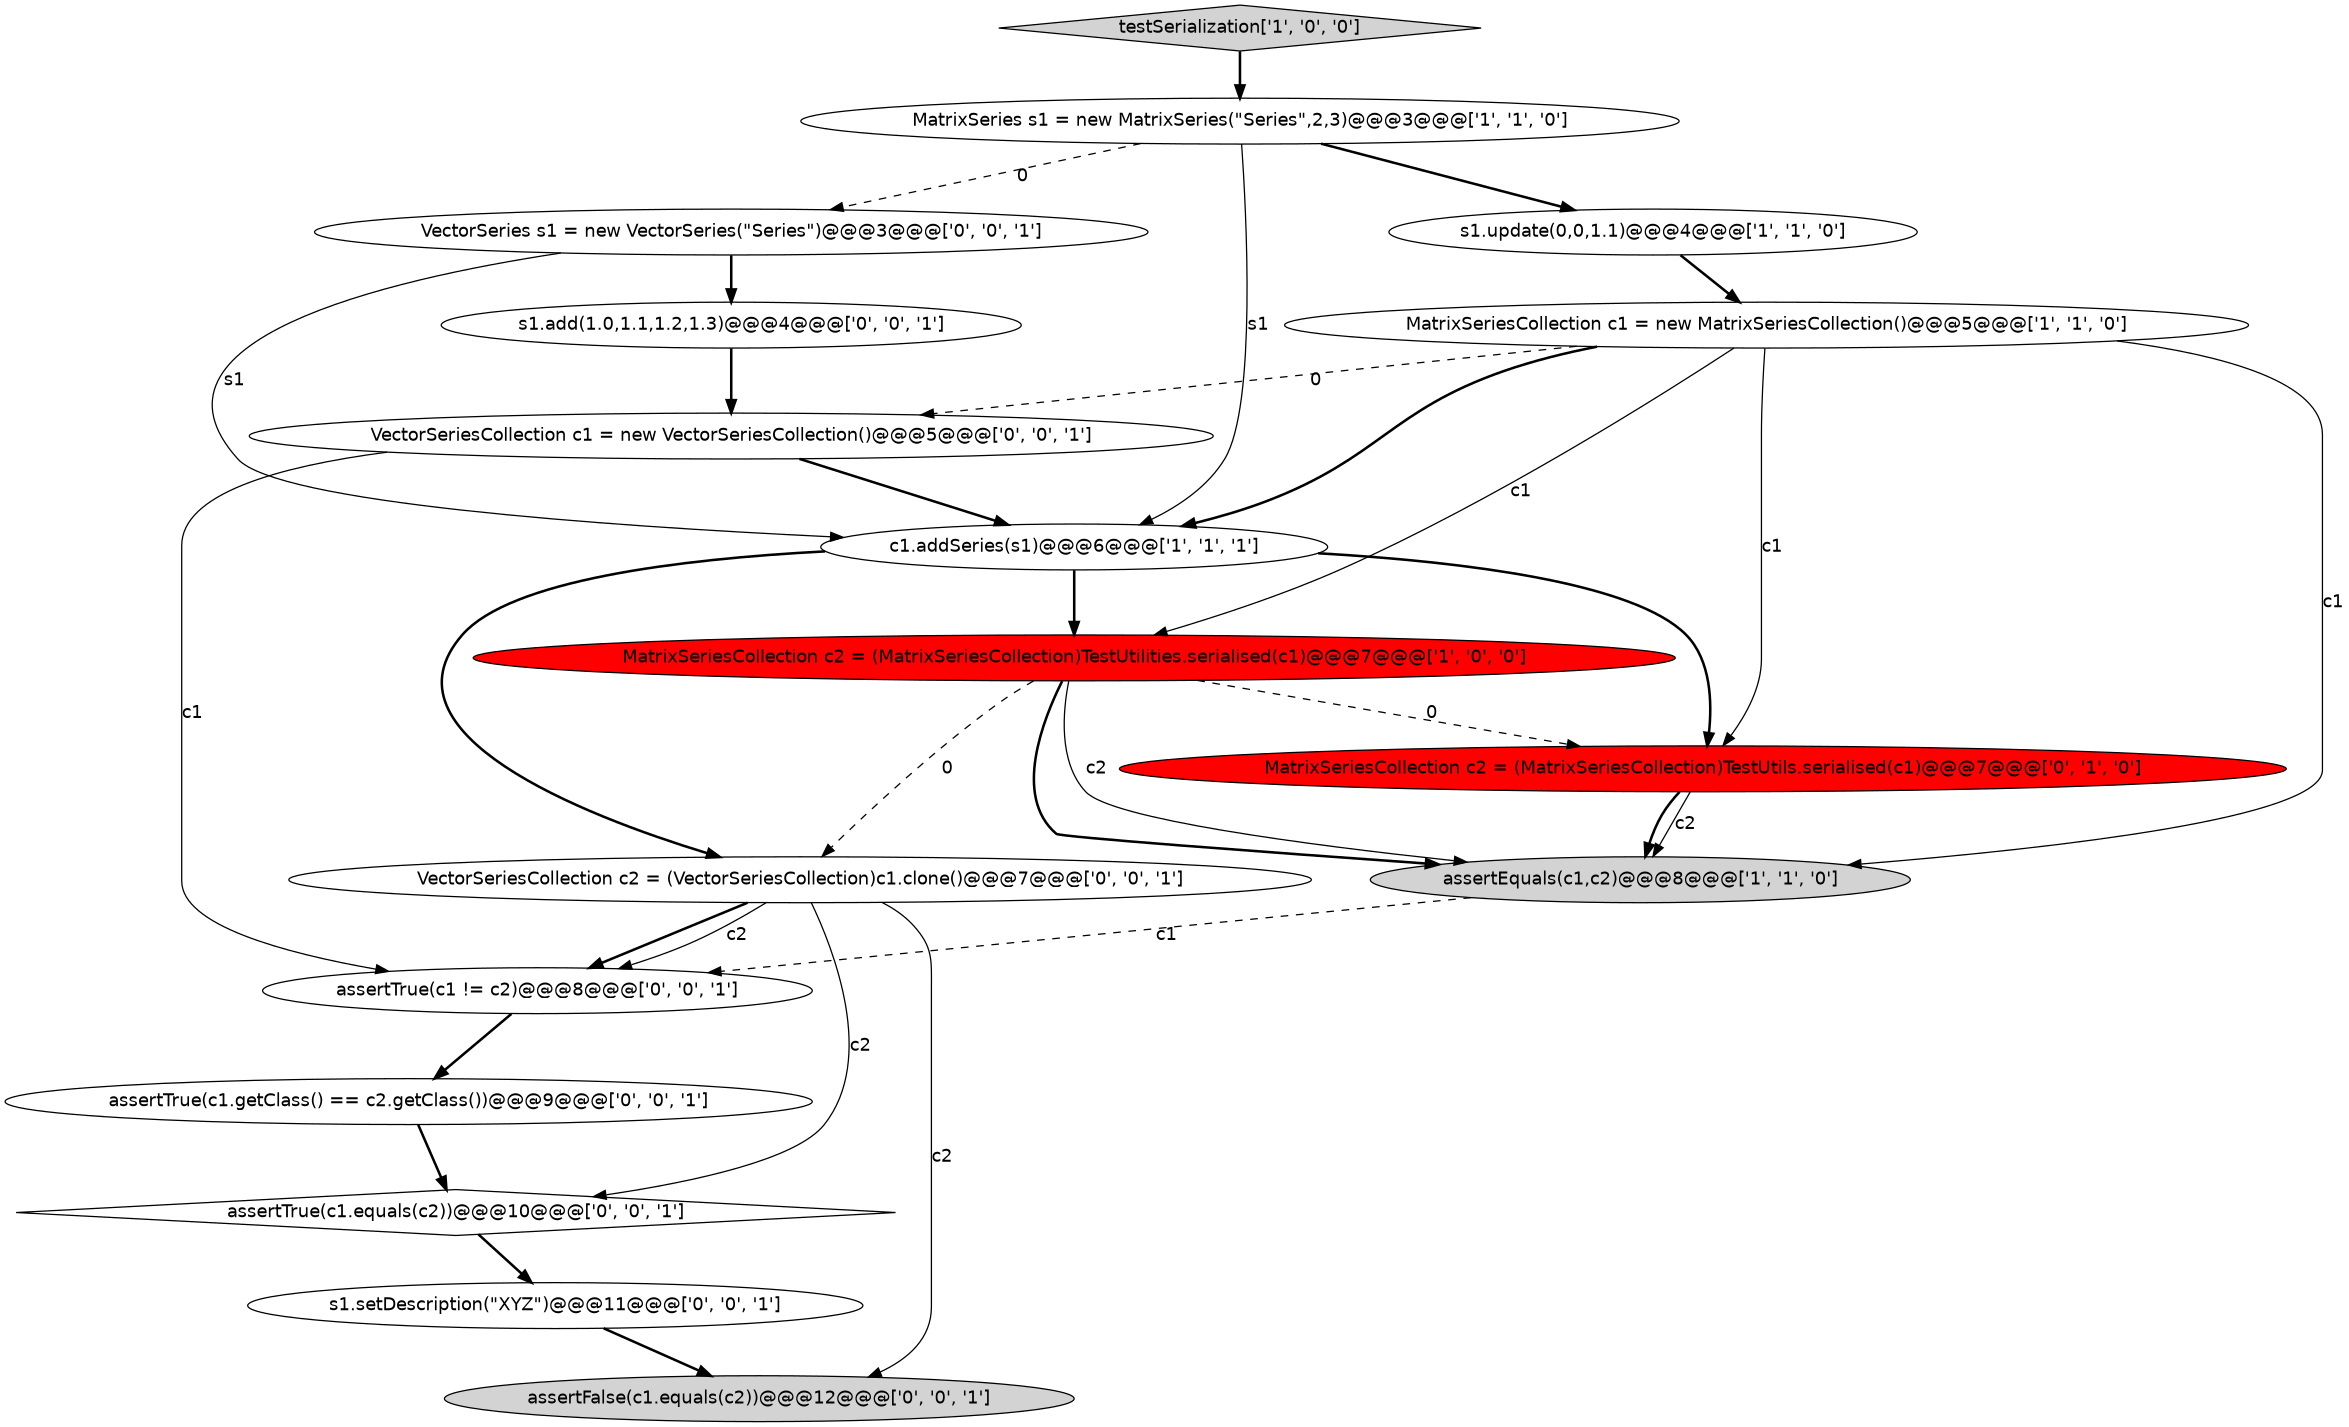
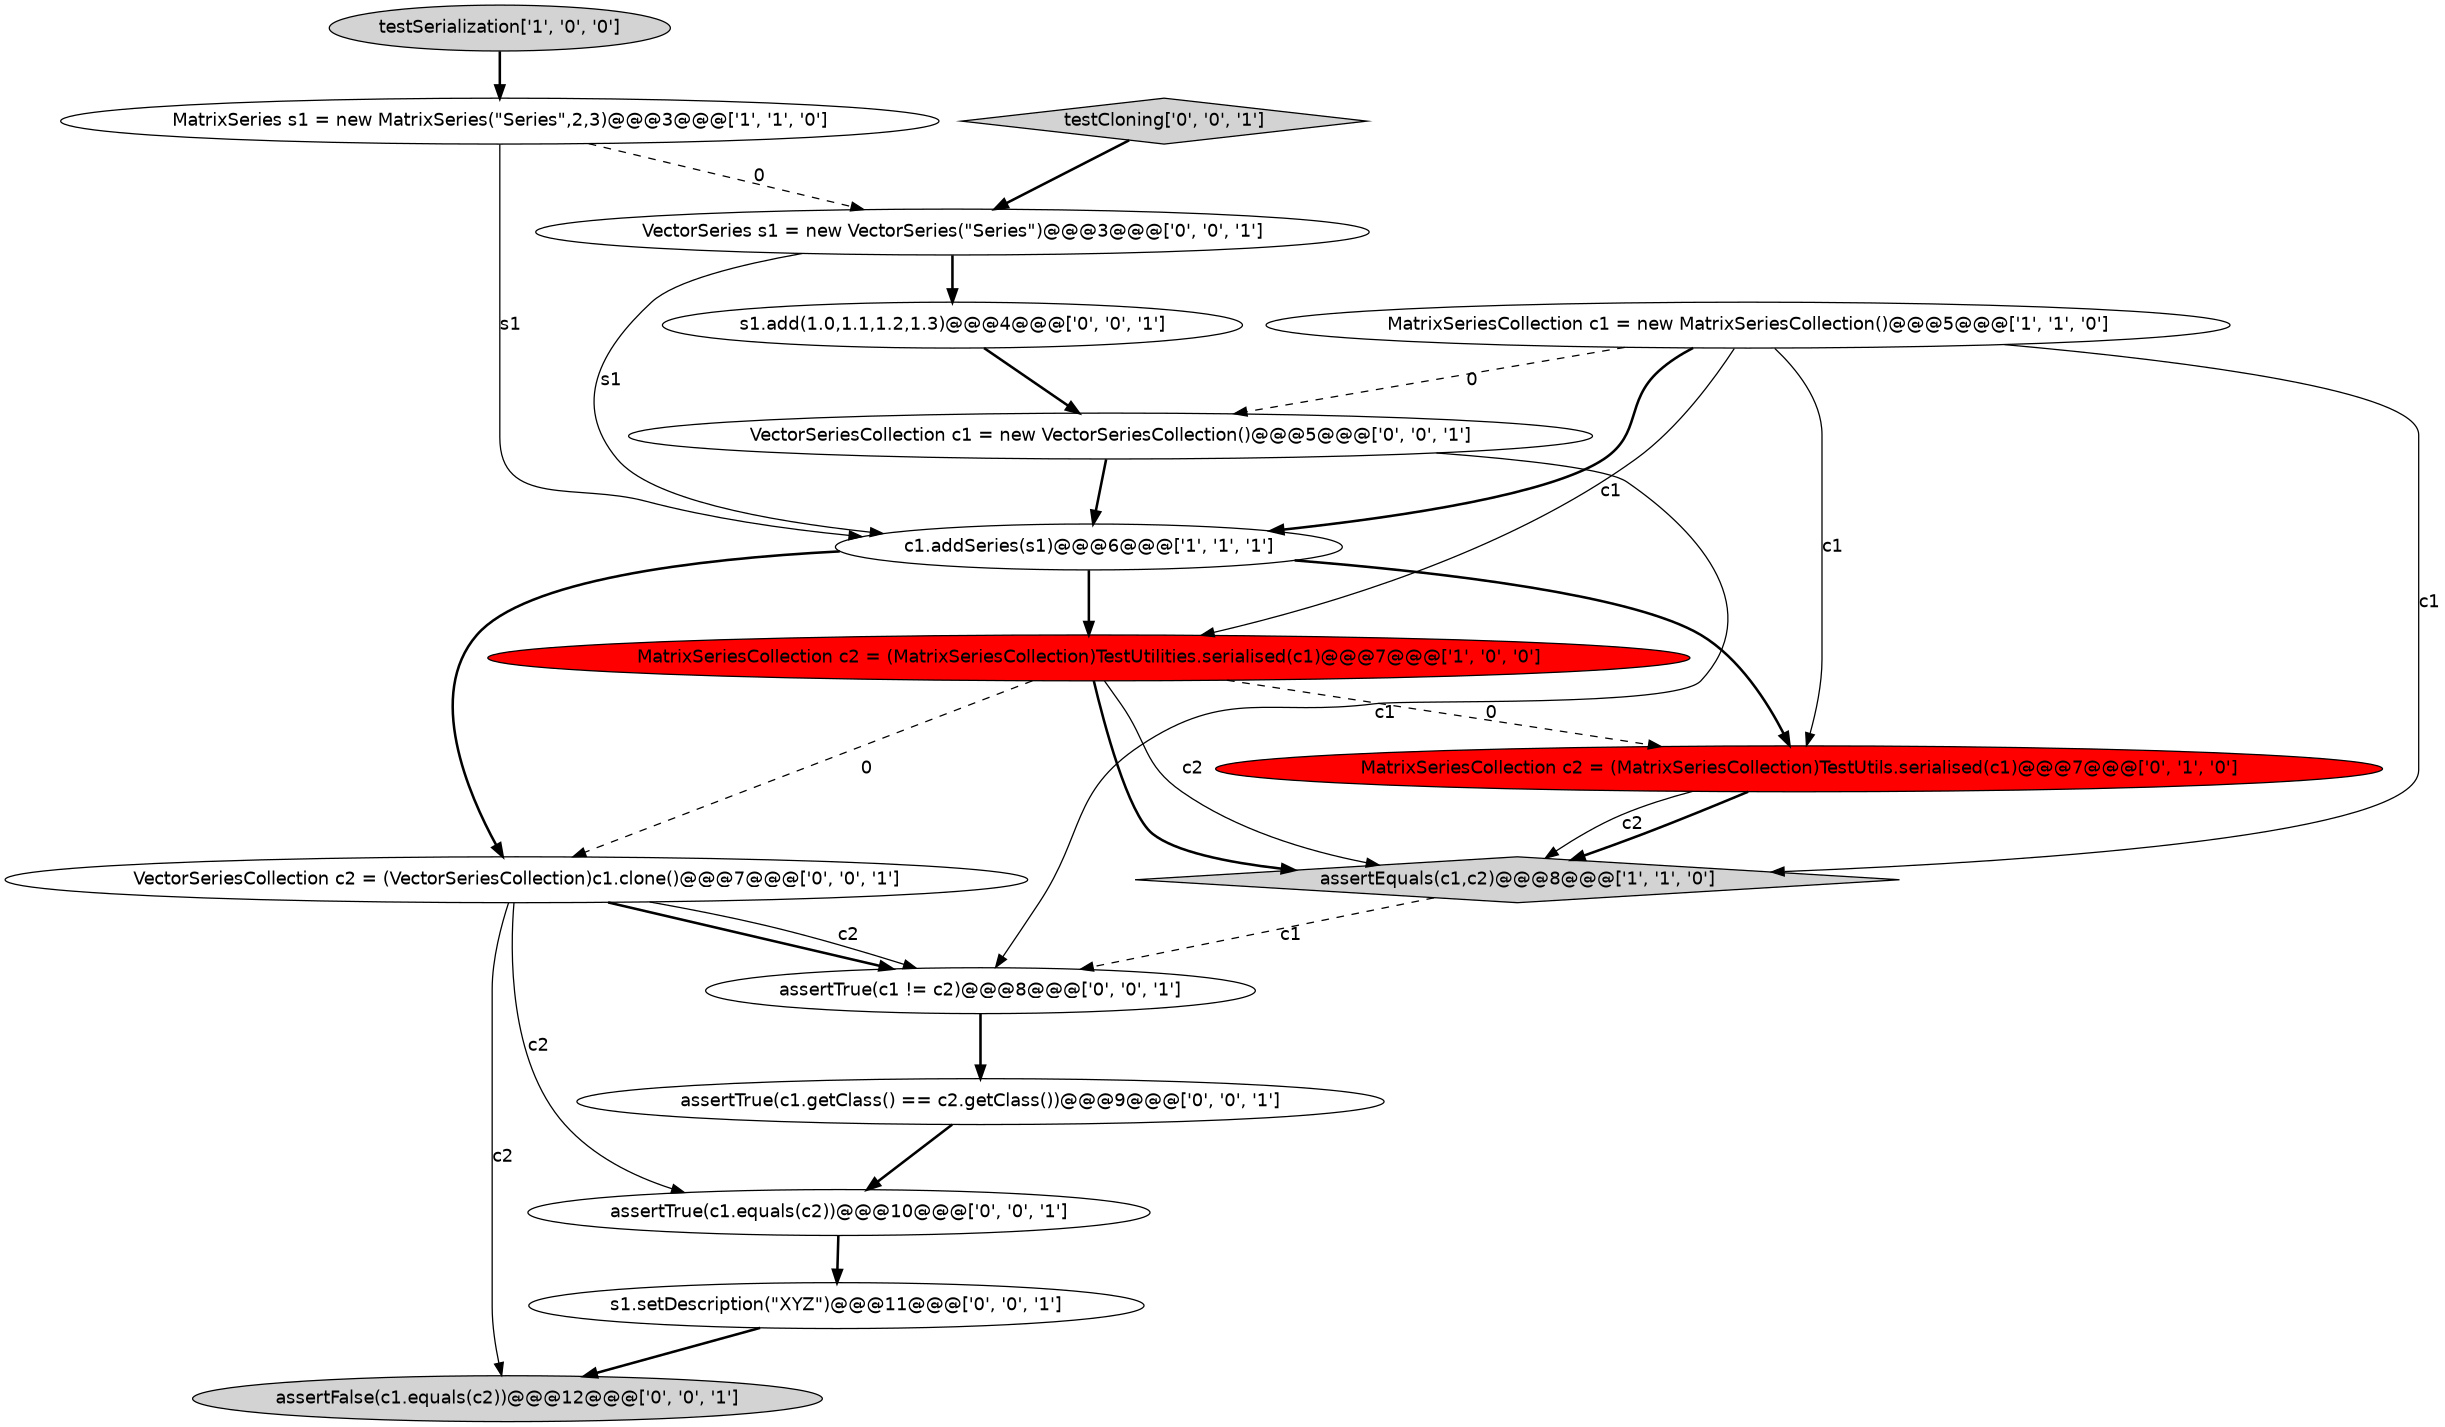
  digraph {
    fontname="DejaVu Sans"
    node [fillcolor=white fontname="DejaVu Sans" shape=ellipse style=filled]
    edge [fontname="DejaVu Sans" style=bold]
-   n1 [fillcolor=lightgray label="testSerialization['1', '0', '0']" shape=diamond]
+   n1 [fillcolor=lightgray label="testSerialization['1', '0', '0']"]
    n2 [label="MatrixSeries s1 = new MatrixSeries(\"Series\",2,3)@@@3@@@['1', '1', '0']"]
    n3 [label="VectorSeries s1 = new VectorSeries(\"Series\")@@@3@@@['0', '0', '1']"]
    n4 [label="c1.addSeries(s1)@@@6@@@['1', '1', '1']"]
-   n5 [label="s1.update(0,0,1.1)@@@4@@@['1', '1', '0']"]
    n6 [label="s1.add(1.0,1.1,1.2,1.3)@@@4@@@['0', '0', '1']"]
    n7 [fillcolor=red label="MatrixSeriesCollection c2 = (MatrixSeriesCollection)TestUtilities.serialised(c1)@@@7@@@['1', '0', '0']"]
    n8 [fillcolor=red label="MatrixSeriesCollection c2 = (MatrixSeriesCollection)TestUtils.serialised(c1)@@@7@@@['0', '1', '0']"]
    n9 [label="VectorSeriesCollection c2 = (VectorSeriesCollection)c1.clone()@@@7@@@['0', '0', '1']"]
    n10 [label="VectorSeriesCollection c1 = new VectorSeriesCollection()@@@5@@@['0', '0', '1']"]
    n11 [label="s1.setDescription(\"XYZ\")@@@11@@@['0', '0', '1']"]
    n12 [fillcolor=lightgray label="assertFalse(c1.equals(c2))@@@12@@@['0', '0', '1']"]
-   n13 [fillcolor=lightgray label="assertEquals(c1,c2)@@@8@@@['1', '1', '0']"]
-   n14 [label="assertTrue(c1.equals(c2))@@@10@@@['0', '0', '1']" shape=diamond]
+   n13 [fillcolor=lightgray label="assertEquals(c1,c2)@@@8@@@['1', '1', '0']" shape=diamond]
+   n14 [label="assertTrue(c1.equals(c2))@@@10@@@['0', '0', '1']"]
    n15 [label="assertTrue(c1 != c2)@@@8@@@['0', '0', '1']"]
    n16 [label="MatrixSeriesCollection c1 = new MatrixSeriesCollection()@@@5@@@['1', '1', '0']"]
    n17 [label="assertTrue(c1.getClass() == c2.getClass())@@@9@@@['0', '0', '1']"]
+   n18 [fillcolor=lightgray label="testCloning['0', '0', '1']" shape=diamond]
    n1 -> n2
    n2 -> n3 [label=0 style=dashed]
    n2 -> n4 [label=s1 style=solid]
-   n2 -> n5
    n3 -> n4 [label=s1 style=solid]
    n3 -> n6
    n4 -> n7
    n4 -> n8
    n4 -> n9
-   n5 -> n16
    n6 -> n10
    n7 -> n8 [label=0 style=dashed]
    n7 -> n9 [label=0 style=dashed]
    n7 -> n13
    n7 -> n13 [label=c2 style=solid]
    n8 -> n13 [label=c2 style=solid]
    n8 -> n13
    n9 -> n12 [label=c2 style=solid]
    n9 -> n14 [label=c2 style=solid]
    n9 -> n15
    n9 -> n15 [label=c2 style=solid]
    n10 -> n4
    n10 -> n15 [label=c1 style=solid]
    n11 -> n12
    n13 -> n15 [label=c1 style=dashed]
    n14 -> n11
    n15 -> n17
    n16 -> n4
    n16 -> n7 [label=c1 style=solid]
    n16 -> n8 [label=c1 style=solid]
    n16 -> n10 [label=0 style=dashed]
    n16 -> n13 [label=c1 style=solid]
    n17 -> n14
+   n18 -> n3
  }
